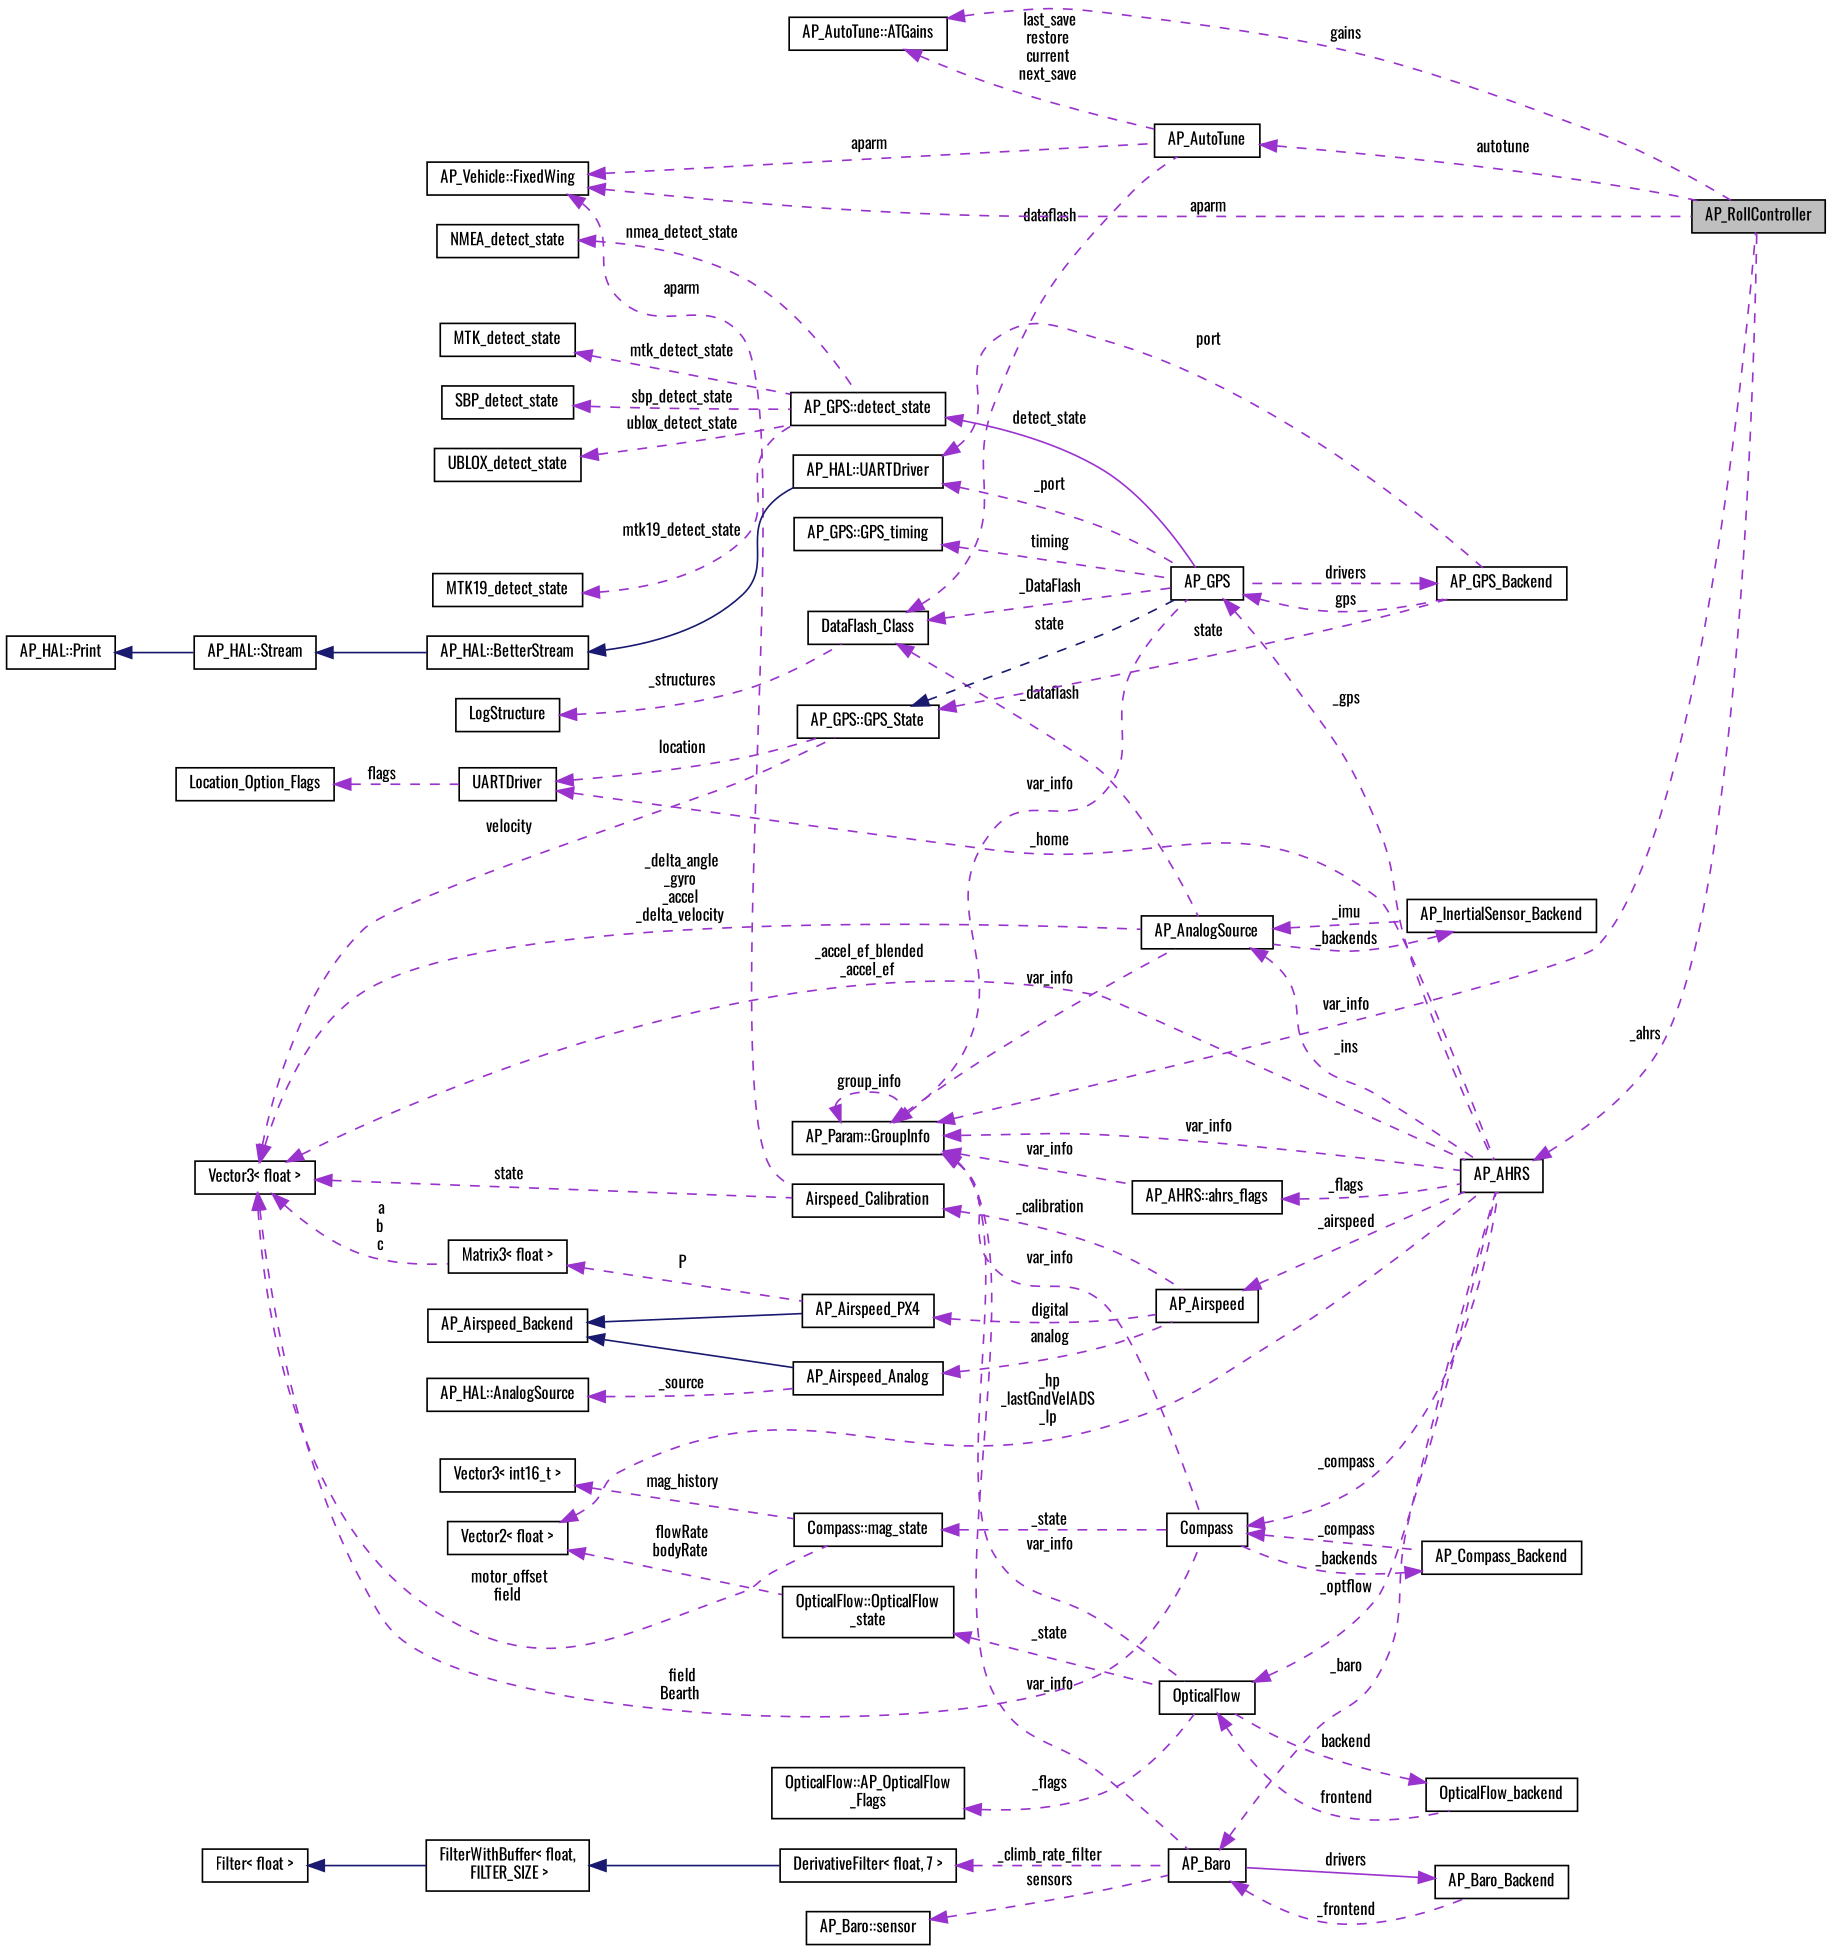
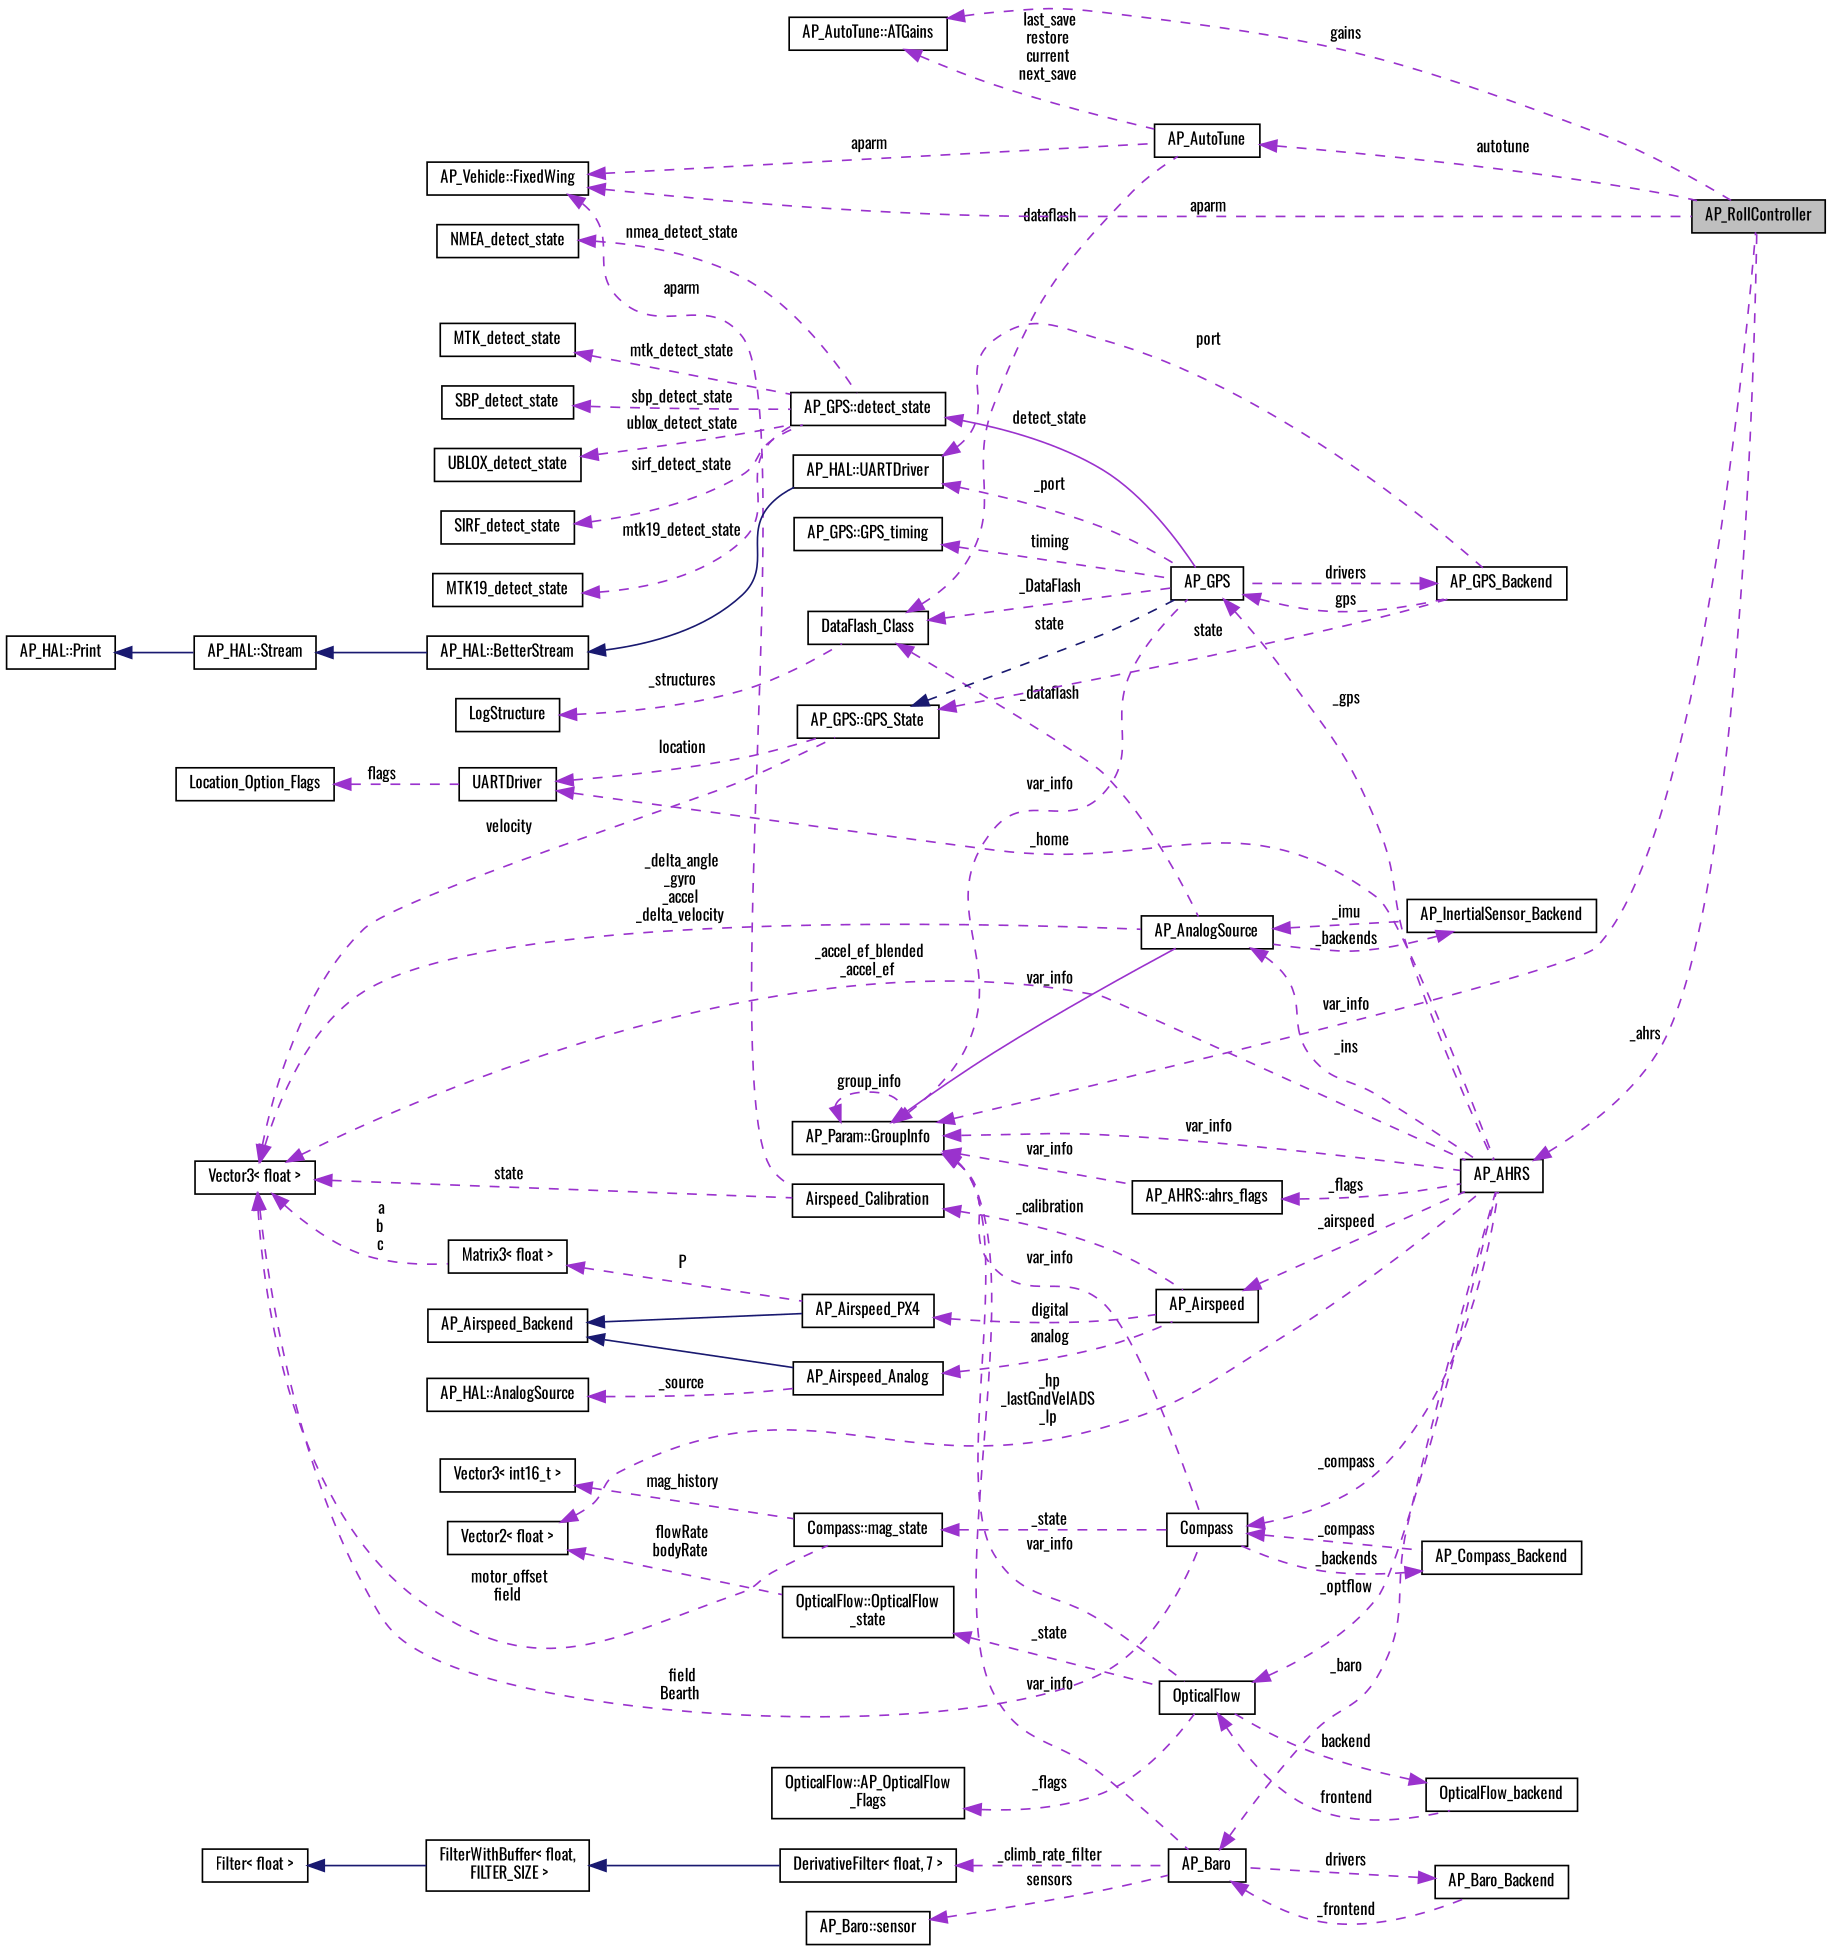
  digraph {
    fontname=Oswald
    rankdir=LR
    node [color=black fillcolor=white fontname=Oswald fontsize=10 shape=record style=filled]
    edge [color=darkorchid3 dir=back fontname=Oswald fontsize=10 labelfontname=Helvetica labelfontsize=10 style=dashed]
    n1 [fillcolor=grey75 fontcolor=black height=0.2 label=AP_RollController width=0.4]
    n2 [height=0.2 label=AP_AutoTune width=0.4]
    n3 [height=0.2 label=DataFlash_Class width=0.4]
    n4 [height=0.2 label=AP_AnalogSource width=0.4]
    n5 [height=0.2 label=AP_GPS width=0.4]
    n6 [height=0.2 label=AP_AHRS width=0.4]
    n7 [height=0.2 label=AP_InertialSensor_Backend width=0.4]
    n8 [height=0.2 label=AP_GPS_Backend width=0.4]
    n9 [height=0.2 label=LogStructure width=0.4]
    n10 [height=0.2 label="AP_Vehicle::FixedWing" width=0.4]
    n11 [height=0.2 label=Airspeed_Calibration width=0.4]
    n12 [height=0.2 label=AP_Airspeed width=0.4]
    n13 [height=0.2 label="AP_AutoTune::ATGains" width=0.4]
    n14 [height=0.2 label="AP_Param::GroupInfo" width=0.4]
    n15 [height=0.2 label=AP_Baro width=0.4]
    n16 [height=0.2 label=OpticalFlow width=0.4]
    n17 [height=0.2 label=Compass width=0.4]
    n18 [height=0.2 label="AP_AHRS::ahrs_flags" width=0.4]
    n19 [height=0.2 label=AP_Baro_Backend width=0.4]
    n20 [height=0.2 label=OpticalFlow_backend width=0.4]
    n21 [height=0.2 label=AP_Compass_Backend width=0.4]
    n22 [height=0.2 label="AP_Baro::sensor" width=0.4]
    n23 [height=0.2 label="DerivativeFilter\< float, 7 \>" width=0.4]
    n24 [height=0.2 label="FilterWithBuffer\< float,\l FILTER_SIZE \>" width=0.4]
    n25 [height=0.2 label="Filter\< float \>" width=0.4]
    n26 [height=0.2 label="OpticalFlow::OpticalFlow\l_state" width=0.4]
    n27 [height=0.2 label="Vector2\< float \>" width=0.4]
    n28 [height=0.2 label="OpticalFlow::AP_OpticalFlow\l_Flags" width=0.4]
    n29 [height=0.2 label="Vector3\< float \>" width=0.4]
    n30 [height=0.2 label="Matrix3\< float \>" width=0.4]
    n31 [height=0.2 label="AP_GPS::GPS_State" width=0.4]
    n32 [height=0.2 label="Compass::mag_state" width=0.4]
    n33 [height=0.2 label=AP_Airspeed_PX4 width=0.4]
    n34 [height=0.2 label=AP_Airspeed_Analog width=0.4]
    n35 [height=0.2 label=AP_Airspeed_Backend width=0.4]
    n36 [height=0.2 label="AP_HAL::AnalogSource" width=0.4]
    n37 [height=0.2 label="AP_GPS::detect_state" width=0.4]
    n38 [height=0.2 label=SBP_detect_state width=0.4]
    n39 [height=0.2 label=UBLOX_detect_state width=0.4]
+   n40 [height=0.2 label=SIRF_detect_state width=0.4]
    n41 [height=0.2 label=MTK19_detect_state width=0.4]
    n42 [height=0.2 label=NMEA_detect_state width=0.4]
    n43 [height=0.2 label=MTK_detect_state width=0.4]
    n44 [height=0.2 label="AP_GPS::GPS_timing" width=0.4]
    n45 [height=0.2 label="AP_HAL::UARTDriver" width=0.4]
    n46 [height=0.2 label="AP_HAL::BetterStream" width=0.4]
    n47 [height=0.2 label="AP_HAL::Stream" width=0.4]
    n48 [height=0.2 label="AP_HAL::Print" width=0.4]
    n49 [height=0.2 label=UARTDriver width=0.4]
    n50 [height=0.2 label=Location_Option_Flags width=0.4]
    n51 [height=0.2 label="Vector3\< int16_t \>" width=0.4]
    n2 -> n1 [label=" autotune"]
    n3 -> n2 [label=" dataflash"]
    n3 -> n4 [label=" _dataflash"]
    n3 -> n5 [label=" _DataFlash"]
    n4 -> n6 [label=" _ins"]
    n4 -> n7 [label=" _imu"]
    n5 -> n6 [label=" _gps"]
    n5 -> n8 [label=" gps"]
    n6 -> n1 [label=" _ahrs"]
    n7 -> n4 [label=" _backends"]
    n8 -> n5 [label=" drivers"]
    n9 -> n3 [label=" _structures"]
    n10 -> n1 [label=" aparm"]
    n10 -> n2 [label=" aparm"]
    n10 -> n11 [label=" aparm"]
    n11 -> n12 [label=" _calibration"]
    n12 -> n6 [label=" _airspeed"]
    n13 -> n1 [label=" gains"]
    n13 -> n2 [label=" last_save\nrestore\ncurrent\nnext_save"]
    n14 -> n1 [label=" var_info"]
-   n14 -> n4 [label=" var_info"]
+   n14 -> n4 [label=" var_info" style=solid]
    n14 -> n5 [label=" var_info"]
    n14 -> n6 [label=" var_info"]
    n14 -> n14 [label=" group_info"]
    n14 -> n15 [label=" var_info"]
    n14 -> n16 [label=" var_info"]
    n14 -> n17 [label=" var_info"]
    n14 -> n18 [label=" var_info"]
    n15 -> n6 [label=" _baro"]
    n15 -> n19 [label=" _frontend"]
    n16 -> n6 [label=" _optflow"]
    n16 -> n20 [label=" frontend"]
    n17 -> n6 [label=" _compass"]
    n17 -> n21 [label=" _compass"]
    n18 -> n6 [label=" _flags"]
-   n19 -> n15 [label=" drivers" style=solid]
+   n19 -> n15 [label=" drivers"]
    n20 -> n16 [label=" backend"]
    n21 -> n17 [label=" _backends"]
    n22 -> n15 [label=" sensors"]
    n23 -> n15 [label=" _climb_rate_filter"]
    n24 -> n23 [color=midnightblue style=solid]
    n25 -> n24 [color=midnightblue style=solid]
    n26 -> n16 [label=" _state"]
    n27 -> n6 [label=" _hp\n_lastGndVelADS\n_lp"]
    n27 -> n26 [label=" flowRate\nbodyRate"]
    n28 -> n16 [label=" _flags"]
    n29 -> n4 [label=" _delta_angle\n_gyro\n_accel\n_delta_velocity"]
    n29 -> n6 [label=" _accel_ef_blended\n_accel_ef"]
    n29 -> n11 [label=" state"]
    n29 -> n17 [label=" field\nBearth"]
    n29 -> n30 [label=" a\nb\nc"]
    n29 -> n31 [label=" velocity"]
    n29 -> n32 [label=" motor_offset\nfield"]
    n30 -> n33 [label=" P"]
    n31 -> n5 [color=midnightblue label=" state"]
    n31 -> n8 [label=" state"]
    n32 -> n17 [label=" _state"]
    n33 -> n12 [label=" digital"]
    n34 -> n12 [label=" analog"]
    n35 -> n33 [color=midnightblue style=solid]
    n35 -> n34 [color=midnightblue style=solid]
    n36 -> n34 [label=" _source"]
    n37 -> n5 [label=" detect_state" style=solid]
    n38 -> n37 [label=" sbp_detect_state"]
    n39 -> n37 [label=" ublox_detect_state"]
+   n40 -> n37 [label=" sirf_detect_state"]
    n41 -> n37 [label=" mtk19_detect_state"]
    n42 -> n37 [label=" nmea_detect_state"]
    n43 -> n37 [label=" mtk_detect_state"]
    n44 -> n5 [label=" timing"]
    n45 -> n5 [label=" _port"]
    n45 -> n8 [label=" port"]
    n46 -> n45 [color=midnightblue style=solid]
    n47 -> n46 [color=midnightblue style=solid]
    n48 -> n47 [color=midnightblue style=solid]
    n49 -> n6 [label=" _home"]
    n49 -> n31 [label=" location"]
    n50 -> n49 [label=" flags"]
    n51 -> n32 [label=" mag_history"]
  }
